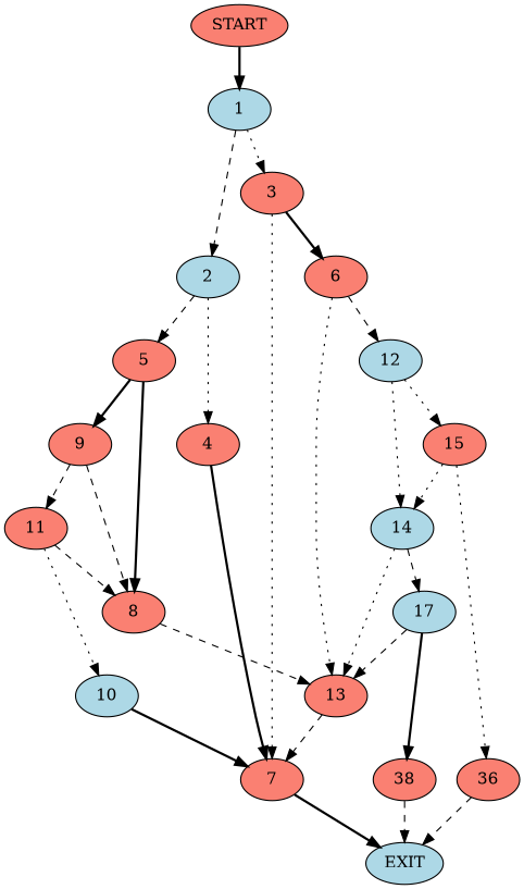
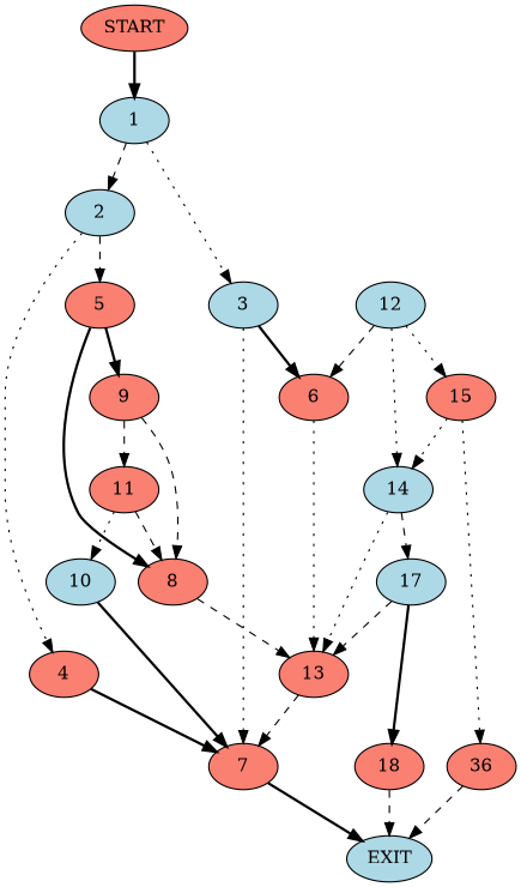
  digraph {
    node [fillcolor=salmon style=filled]
    edge [style=dashed]
    n1 [label=START]
    1 [fillcolor=lightblue]
    2 [fillcolor=lightblue]
-   3
+   3 [fillcolor=lightblue]
    n5 [fillcolor=lightblue label=EXIT]
    4
    5
    6
    7
    8
    9
    12 [fillcolor=lightblue]
    13
    11
    14 [fillcolor=lightblue]
    15
    10 [fillcolor=lightblue]
    17 [fillcolor=lightblue]
    n19 [label=36]
-   18 [label=38]
+   18
    n1 -> 1 [style=bold]
    1 -> 2
    1 -> 3 [style=dotted]
    2 -> 4 [style=dotted]
    2 -> 5
    3 -> 6 [style=bold]
    3 -> 7 [style=dotted]
    4 -> 7 [style=bold]
    5 -> 8 [style=bold]
    5 -> 9 [style=bold]
-   6 -> 12
+   12 -> 6
    6 -> 13 [style=dotted]
    7 -> n5 [style=bold]
    8 -> 13
    9 -> 8
    9 -> 11
    12 -> 14 [style=dotted]
    12 -> 15 [style=dotted]
    13 -> 7
    11 -> 8
    11 -> 10 [style=dotted]
    14 -> 13 [style=dotted]
    14 -> 17
    15 -> 14 [style=dotted]
    15 -> n19 [style=dotted]
    10 -> 7 [style=bold]
    17 -> 13
    17 -> 18 [style=bold]
    n19 -> n5
    18 -> n5
  }
